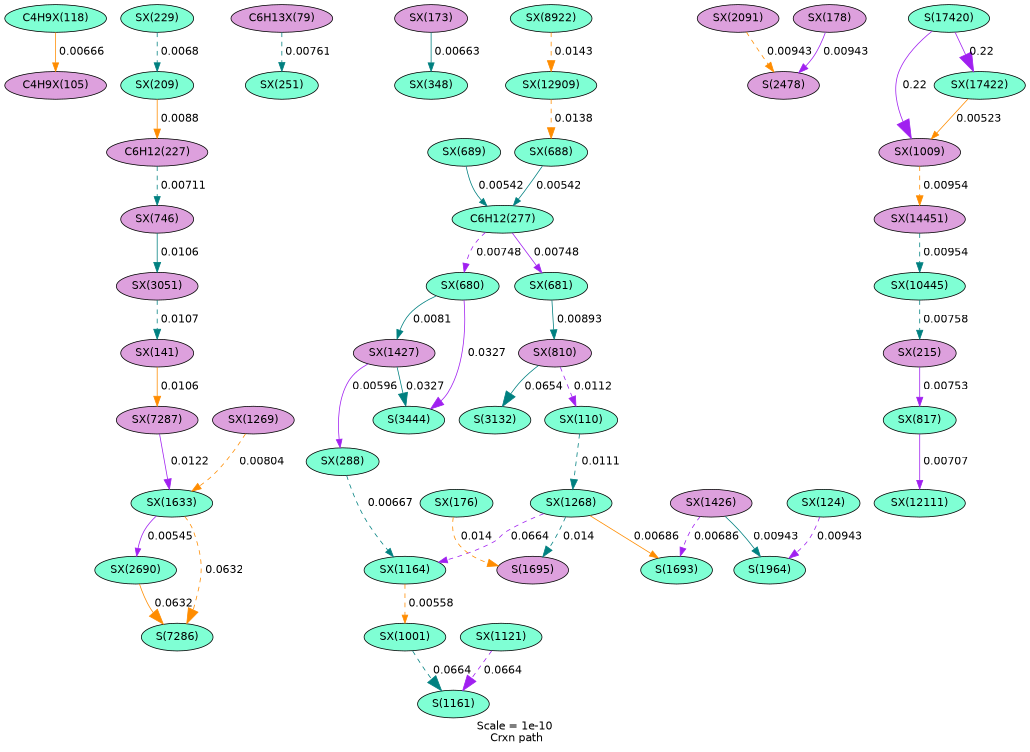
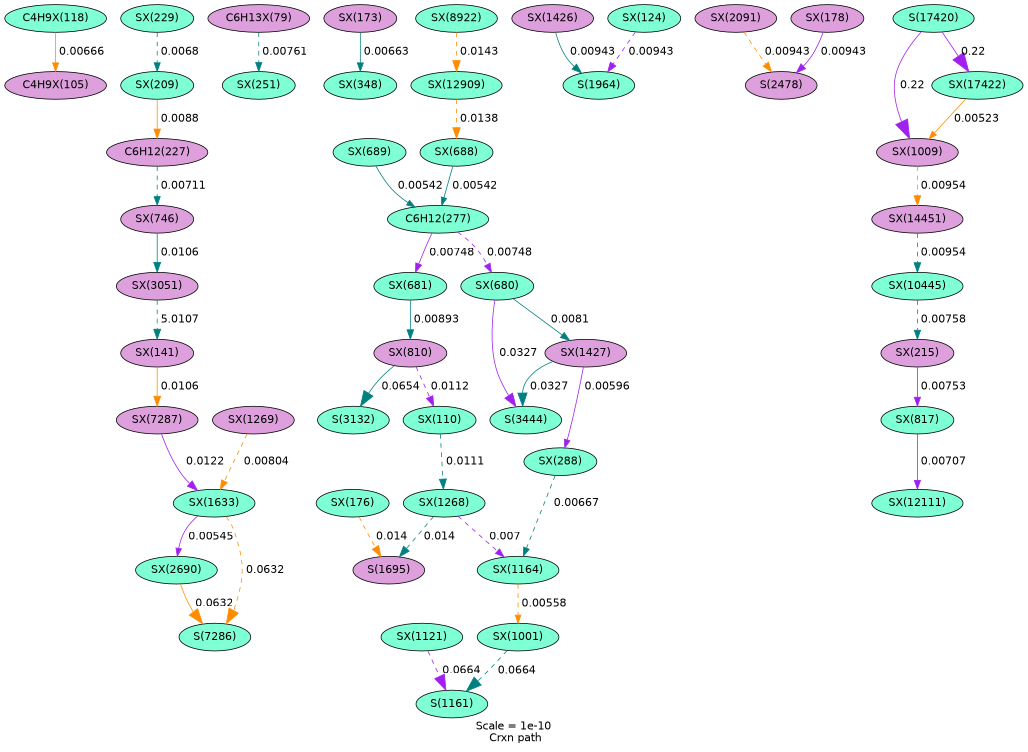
  digraph {
    fontname=Helvetica
    label="Scale = 1e-10\l Crxn path"
    node [fillcolor=aquamarine fontname=Helvetica style=filled]
    edge [arrowsize=1.24 color=teal fontname=Helvetica style=solid]
    n1 [label="C4H9X(118)"]
    n2 [fillcolor=plum label="C4H9X(105)"]
    n3 [label="SX(229)"]
    n4 [label="SX(209)"]
    n5 [fillcolor=plum label="C6H12(227)"]
    n6 [fillcolor=plum label="SX(746)"]
    n7 [fillcolor=plum label="SX(3051)"]
    n8 [fillcolor=plum label="C6H13X(79)"]
    n9 [label="SX(251)"]
    n10 [fillcolor=plum label="SX(173)"]
    n11 [label="SX(348)"]
    n12 [label="C6H12(277)"]
    n13 [label="SX(681)"]
    n14 [label="SX(680)"]
    n15 [fillcolor=plum label="SX(810)"]
    n16 [fillcolor=plum label="SX(1427)"]
    n17 [label="S(3444)"]
    n18 [label="SX(110)"]
    n19 [label="S(3132)"]
    n20 [label="SX(288)"]
    n21 [label="SX(689)"]
    n22 [label="SX(688)"]
    n23 [fillcolor=plum label="SX(141)"]
    n24 [label="SX(1164)"]
    n25 [label="SX(1001)"]
    n26 [label="S(1161)"]
    n27 [label="SX(1268)"]
    n28 [fillcolor=plum label="S(1695)"]
-   n29 [label="S(1693)"]
    n30 [label="SX(1121)"]
    n31 [fillcolor=plum label="SX(1269)"]
    n32 [label="SX(1633)"]
    n33 [label="SX(2690)"]
    n34 [label="S(7286)"]
    n35 [fillcolor=plum label="SX(1426)"]
    n36 [label="S(1964)"]
    n37 [label="SX(124)"]
    n38 [label="SX(176)"]
    n39 [fillcolor=plum label="SX(2091)"]
    n40 [fillcolor=plum label="S(2478)"]
    n41 [fillcolor=plum label="SX(178)"]
    n42 [fillcolor=plum label="SX(7287)"]
    n43 [label="SX(817)"]
    n44 [label="SX(12111)"]
    n45 [fillcolor=plum label="SX(215)"]
    n46 [label="SX(10445)"]
    n47 [fillcolor=plum label="SX(14451)"]
    n48 [fillcolor=plum label="SX(1009)"]
    n49 [label="SX(17422)"]
    n50 [label="S(17420)"]
    n51 [label="SX(8922)"]
    n52 [label="SX(12909)"]
    n1 -> n2 [arrowsize=1.11 color=darkorange label=" 0.00666"]
    n3 -> n4 [arrowsize=1.12 label=" 0.0068" style=dashed]
    n4 -> n5 [arrowsize=1.21 color=darkorange label=" 0.0088"]
    n5 -> n6 [arrowsize=1.13 label=" 0.00711" style=dashed]
    n6 -> n7 [arrowsize=1.28 label=" 0.0106"]
-   n7 -> n23 [arrowsize=1.29 label=" 0.0107" style=dashed]
+   n7 -> n23 [arrowsize=1.29 label=" 5.0107" style=dashed]
    n8 -> n9 [arrowsize=1.16 label=" 0.00761" style=dashed]
    n10 -> n11 [arrowsize=1.11 label=" 0.00663"]
    n12 -> n13 [arrowsize=1.15 color=purple label=" 0.00748"]
    n12 -> n14 [arrowsize=1.15 color=purple label=" 0.00748" style=dashed]
    n13 -> n15 [arrowsize=1.22 label=" 0.00893"]
    n14 -> n16 [arrowsize=1.18 label=" 0.0081"]
    n14 -> n17 [arrowsize=1.71 color=purple label=" 0.0327"]
    n15 -> n18 [arrowsize=1.3 color=purple label=" 0.0112" style=dashed]
    n15 -> n19 [arrowsize=1.97 label=" 0.0654"]
    n16 -> n17 [arrowsize=1.71 label=" 0.0327"]
    n16 -> n20 [arrowsize=1.07 color=purple label=" 0.00596"]
    n18 -> n27 [arrowsize=1.3 label=" 0.0111" style=dashed]
    n20 -> n24 [arrowsize=1.11 label=" 0.00667" style=dashed]
    n21 -> n12 [arrowsize=1.03 label=" 0.00542"]
    n22 -> n12 [arrowsize=1.03 label=" 0.00542"]
    n23 -> n42 [arrowsize=1.28 color=darkorange label=" 0.0106"]
    n24 -> n25 [arrowsize=1.04 color=darkorange label=" 0.00558" style=dashed]
    n25 -> n26 [arrowsize=1.98 label=" 0.0664" style=dashed]
-   n27 -> n24 [arrowsize=1.13 color=purple label=" 0.0664" style=dashed]
+   n27 -> n24 [arrowsize=1.13 color=purple label=" 0.007" style=dashed]
    n27 -> n28 [arrowsize=1.39 label=" 0.014" style=dashed]
-   n27 -> n29 [arrowsize=1.12 color=darkorange label=" 0.00686"]
    n30 -> n26 [arrowsize=1.98 color=purple label=" 0.0664" style=dashed]
    n31 -> n32 [arrowsize=1.18 color=darkorange label=" 0.00804" style=dashed]
    n32 -> n33 [arrowsize=1.03 color=purple label=" 0.00545"]
    n32 -> n34 [arrowsize=1.96 color=darkorange label=" 0.0632" style=dashed]
    n33 -> n34 [arrowsize=1.96 color=darkorange label=" 0.0632"]
-   n35 -> n29 [arrowsize=1.12 color=purple label=" 0.00686" style=dashed]
    n35 -> n36 [label=" 0.00943"]
    n37 -> n36 [color=purple label=" 0.00943" style=dashed]
    n38 -> n28 [arrowsize=1.39 color=darkorange label=" 0.014" style=dashed]
    n39 -> n40 [color=darkorange label=" 0.00943" style=dashed]
    n41 -> n40 [color=purple label=" 0.00943"]
    n42 -> n32 [arrowsize=1.34 color=purple label=" 0.0122"]
    n43 -> n44 [arrowsize=1.13 color=purple label=" 0.00707"]
    n45 -> n43 [arrowsize=1.15 color=purple label=" 0.00753"]
    n46 -> n45 [arrowsize=1.16 label=" 0.00758" style=dashed]
    n47 -> n46 [label=" 0.00954" style=dashed]
    n48 -> n47 [color=darkorange label=" 0.00954" style=dashed]
    n49 -> n48 [arrowsize=1.02 color=darkorange label=" 0.00523"]
    n50 -> n48 [arrowsize=2.43 color=purple label=" 0.22"]
    n50 -> n49 [arrowsize=2.43 color=purple label=" 0.22"]
    n51 -> n52 [arrowsize=1.4 color=darkorange label=" 0.0143" style=dashed]
    n52 -> n22 [arrowsize=1.38 color=darkorange label=" 0.0138" style=dashed]
  }
